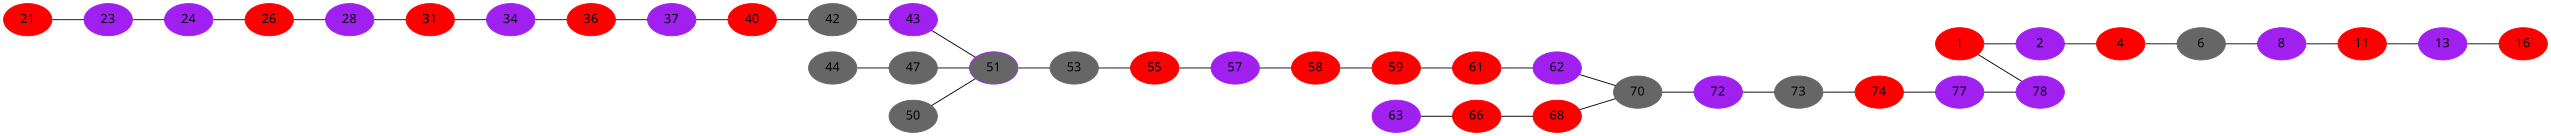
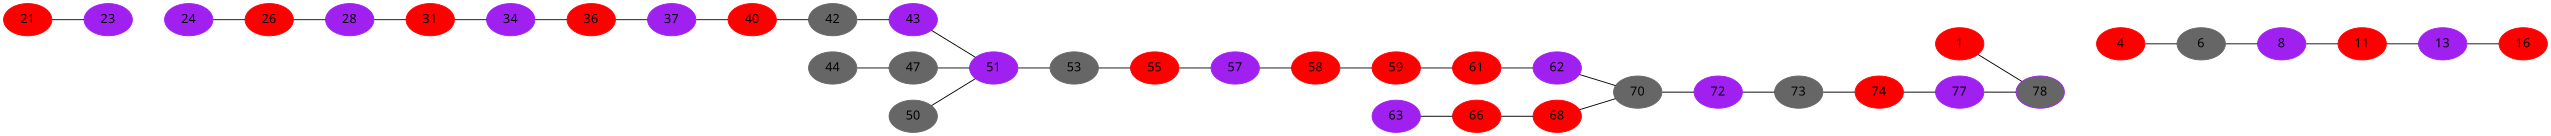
  graph {
    fontname="Noto Sans"
    rankdir=LR
    node [color=purple fontname="Noto Sans" style=filled]
    edge [fontname="Noto Sans"]
-   2 [super="+3"]
    4 [color=red super="+5"]
    1 [color=red]
-   78 [super="+79"]
+   78 [super="+79" fillcolor=gray40]
    6 [color=gray40 super="+7"]
    8 [super="+9"]
    11 [color=red super="+12"]
    13 [super="+14"]
    16 [color=red super="+17"]
    21 [color=red super="+22"]
    23
    24 [super="+25"]
    26 [color=red super="+27"]
    28 [super="+29"]
    31 [color=red super="+32"]
    34 [super="+35"]
    36 [color=red]
    37 [super="+38"]
    40 [color=red super="+41"]
    42 [color=gray40]
    43
-   51 [super="+52" fillcolor=gray40]
+   51 [super="+52"]
    44 [color=gray40 super="+45"]
    47 [color=gray40 super="+48"]
    50 [color=gray40]
    53 [color=gray40 super="+54"]
    55 [color=red super="+56"]
    57
    58 [color=red]
    59 [color=red super="+60"]
    61 [color=red]
    62
    70 [color=gray40 super="+71"]
    63 [super="+64"]
    66 [color=red super="+67"]
    68 [color=red super="+69"]
    72
    73 [color=gray40]
    74 [color=red super="+75"]
    77
-   2 -- 4
    4 -- 6
-   1 -- 2
    1 -- 78
    6 -- 8
    8 -- 11
    11 -- 13
    13 -- 16
    21 -- 23
-   23 -- 24
    24 -- 26
    26 -- 28
    28 -- 31
    31 -- 34
    34 -- 36
    36 -- 37
    37 -- 40
    40 -- 42
    42 -- 43
    43 -- 51
    51 -- 53
    44 -- 47
    47 -- 51
    50 -- 51
    53 -- 55
    55 -- 57
    57 -- 58
    58 -- 59
    59 -- 61
    61 -- 62
    62 -- 70
    70 -- 72
    63 -- 66
    66 -- 68
    68 -- 70
    72 -- 73
    73 -- 74
    74 -- 77
    77 -- 78
  }
